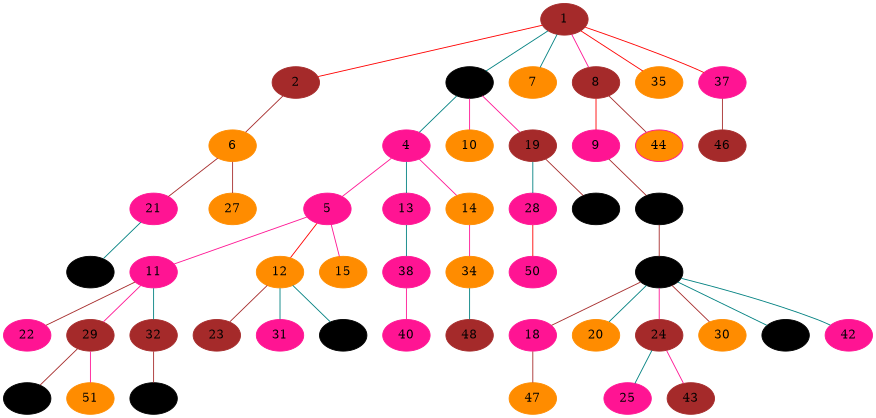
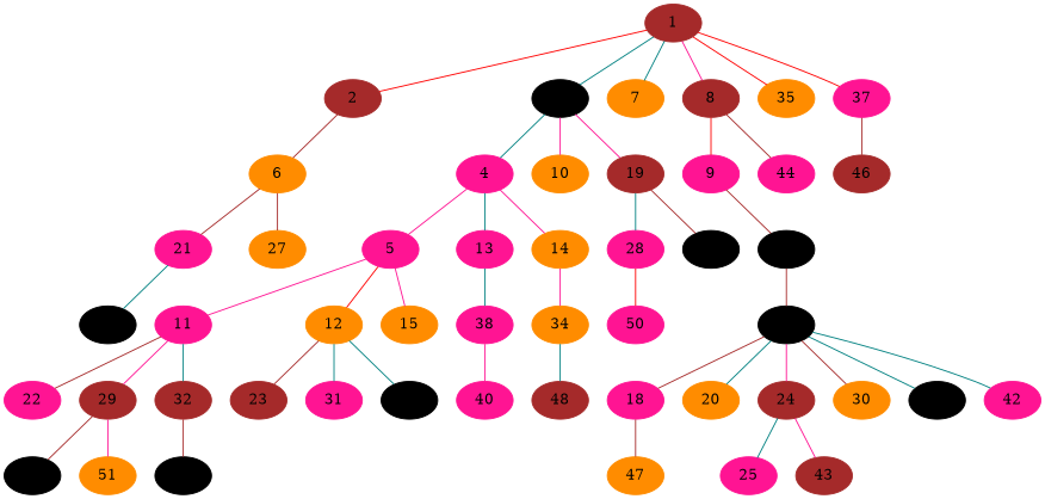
  graph {
    node [color=deeppink style=filled]
    edge [color=teal]
    1 [color=brown]
    2 [color=brown]
    3 [color=black]
    7 [color=darkorange]
    8 [color=brown]
    35 [color=darkorange]
    37
    6 [color=darkorange]
    4
    10 [color=darkorange]
    19 [color=brown]
    9
-   44 [fillcolor=darkorange]
+   44
    46 [color=brown]
    21
    27 [color=darkorange]
    5
    13
    14 [color=darkorange]
    28
    45 [color=black]
    11
    12 [color=darkorange]
    15 [color=darkorange]
    38
    34 [color=darkorange]
    22
    29 [color=brown]
    32 [color=brown]
    23 [color=brown]
    31
    36 [color=black]
    26 [color=black]
    16 [color=black]
    17 [color=black]
    33 [color=black]
    51 [color=darkorange]
    41 [color=black]
    40
    48 [color=brown]
    18
    20 [color=darkorange]
    24 [color=brown]
    30 [color=darkorange]
    39 [color=black]
    42
    47 [color=darkorange]
    25
    43 [color=brown]
    50
    1 -- 2 [color=red]
    1 -- 3
    1 -- 7
    1 -- 8 [color=deeppink]
    1 -- 35 [color=red]
    1 -- 37 [color=red]
    2 -- 6 [color=brown]
    3 -- 4
    3 -- 10 [color=deeppink]
    3 -- 19 [color=deeppink]
    8 -- 9 [color=red]
    8 -- 44 [color=brown]
    37 -- 46 [color=brown]
    6 -- 21 [color=brown]
    6 -- 27 [color=brown]
    4 -- 5 [color=deeppink]
    4 -- 13
    4 -- 14 [color=deeppink]
    19 -- 28
    19 -- 45 [color=brown]
    9 -- 16 [color=brown]
    21 -- 26
    5 -- 11 [color=deeppink]
    5 -- 12 [color=red]
    5 -- 15 [color=deeppink]
    13 -- 38
    14 -- 34 [color=deeppink]
    28 -- 50 [color=red]
    11 -- 22 [color=brown]
    11 -- 29 [color=deeppink]
    11 -- 32
    12 -- 23 [color=brown]
    12 -- 31
    12 -- 36
    38 -- 40 [color=deeppink]
    34 -- 48
    29 -- 33 [color=brown]
    29 -- 51 [color=deeppink]
    32 -- 41 [color=brown]
    16 -- 17 [color=brown]
    17 -- 18 [color=brown]
    17 -- 20
    17 -- 24 [color=deeppink]
    17 -- 30 [color=brown]
    17 -- 39
    17 -- 42
    18 -- 47 [color=brown]
    24 -- 25
    24 -- 43 [color=deeppink]
  }
